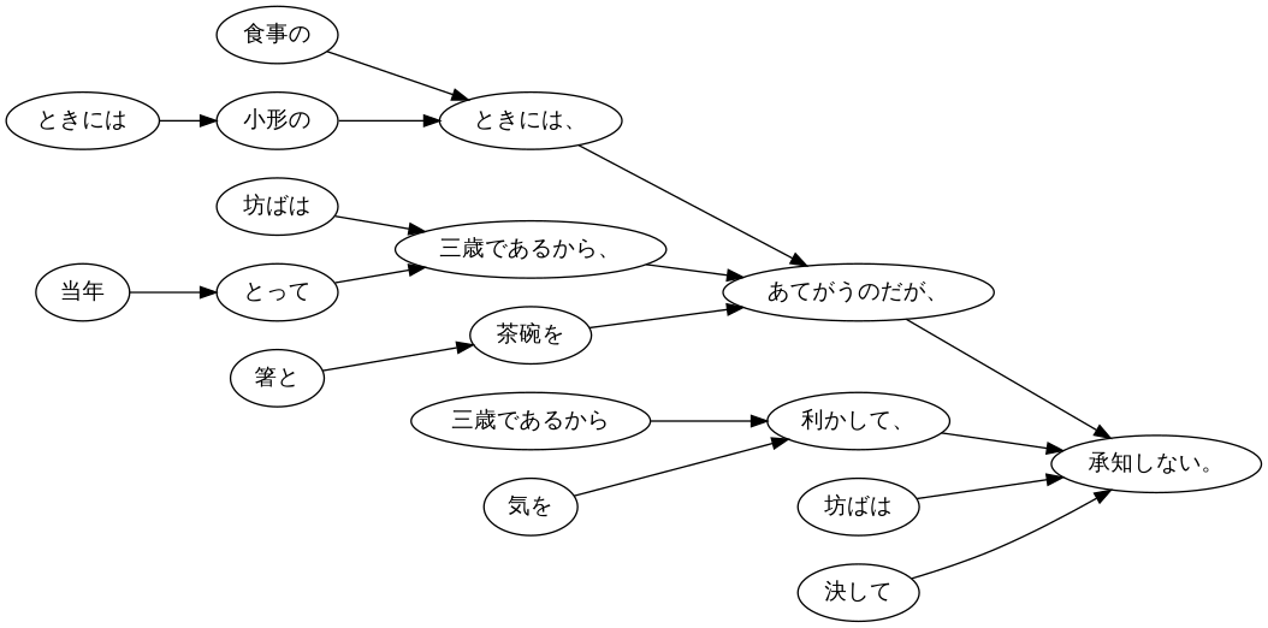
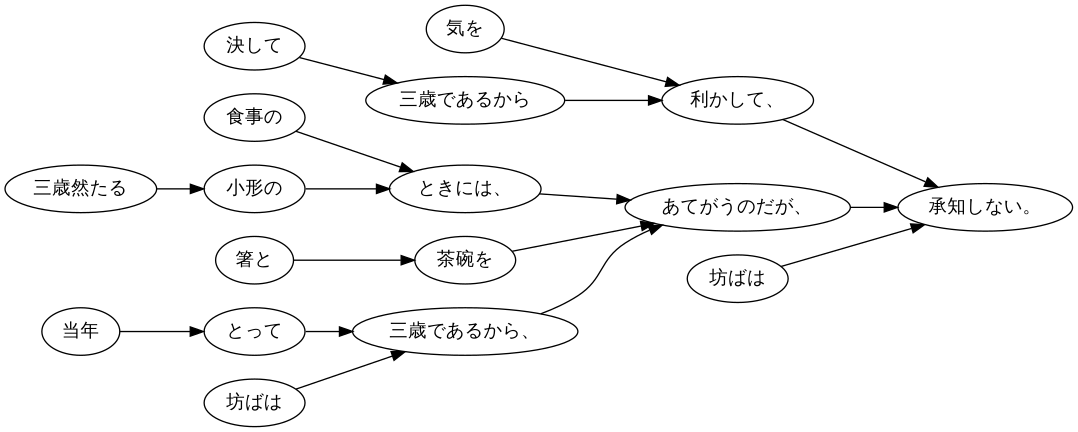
  digraph {
    rankdir=LR
    n1 [label="坊ばは"]
    n2 [label="三歳であるから、"]
    n3 [label="あてがうのだが、"]
    n4 [label="当年"]
    n5 [label="とって"]
    n6 [label="承知しない。"]
    n7 [label="三歳であるから"]
    n8 [label="利かして、"]
    n9 [label="気を"]
    n10 [label="食事の"]
    n11 [label="ときには、"]
-   n12 [label="ときには"]
+   n12 [label="三歳然たる"]
    n13 [label="小形の"]
    n14 [label="茶碗を"]
    n15 [label="箸と"]
    n16 [label="坊ばは"]
    n17 [label="決して"]
    n1 -> n2
    n2 -> n3
    n3 -> n6
    n4 -> n5
    n5 -> n2
    n7 -> n8
    n8 -> n6
    n9 -> n8
    n10 -> n11
    n11 -> n3
    n12 -> n13
    n13 -> n11
    n14 -> n3
    n15 -> n14
    n16 -> n6
-   n17 -> n6
+   n17 -> n7
  }
